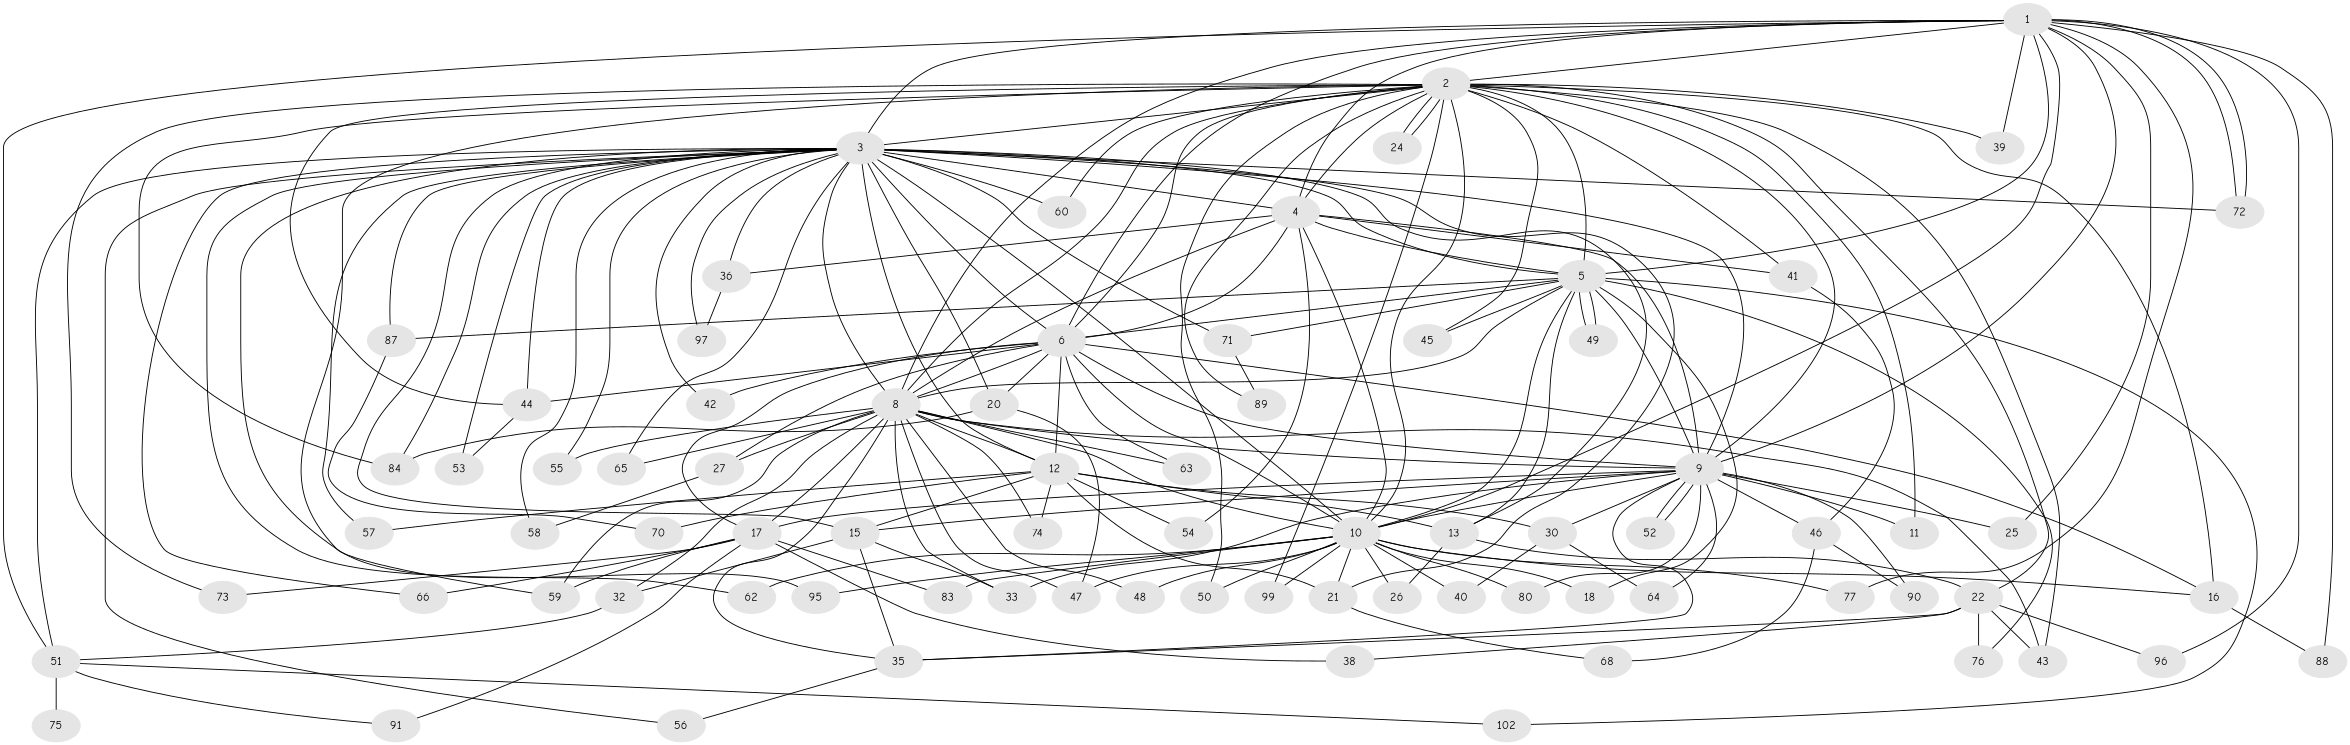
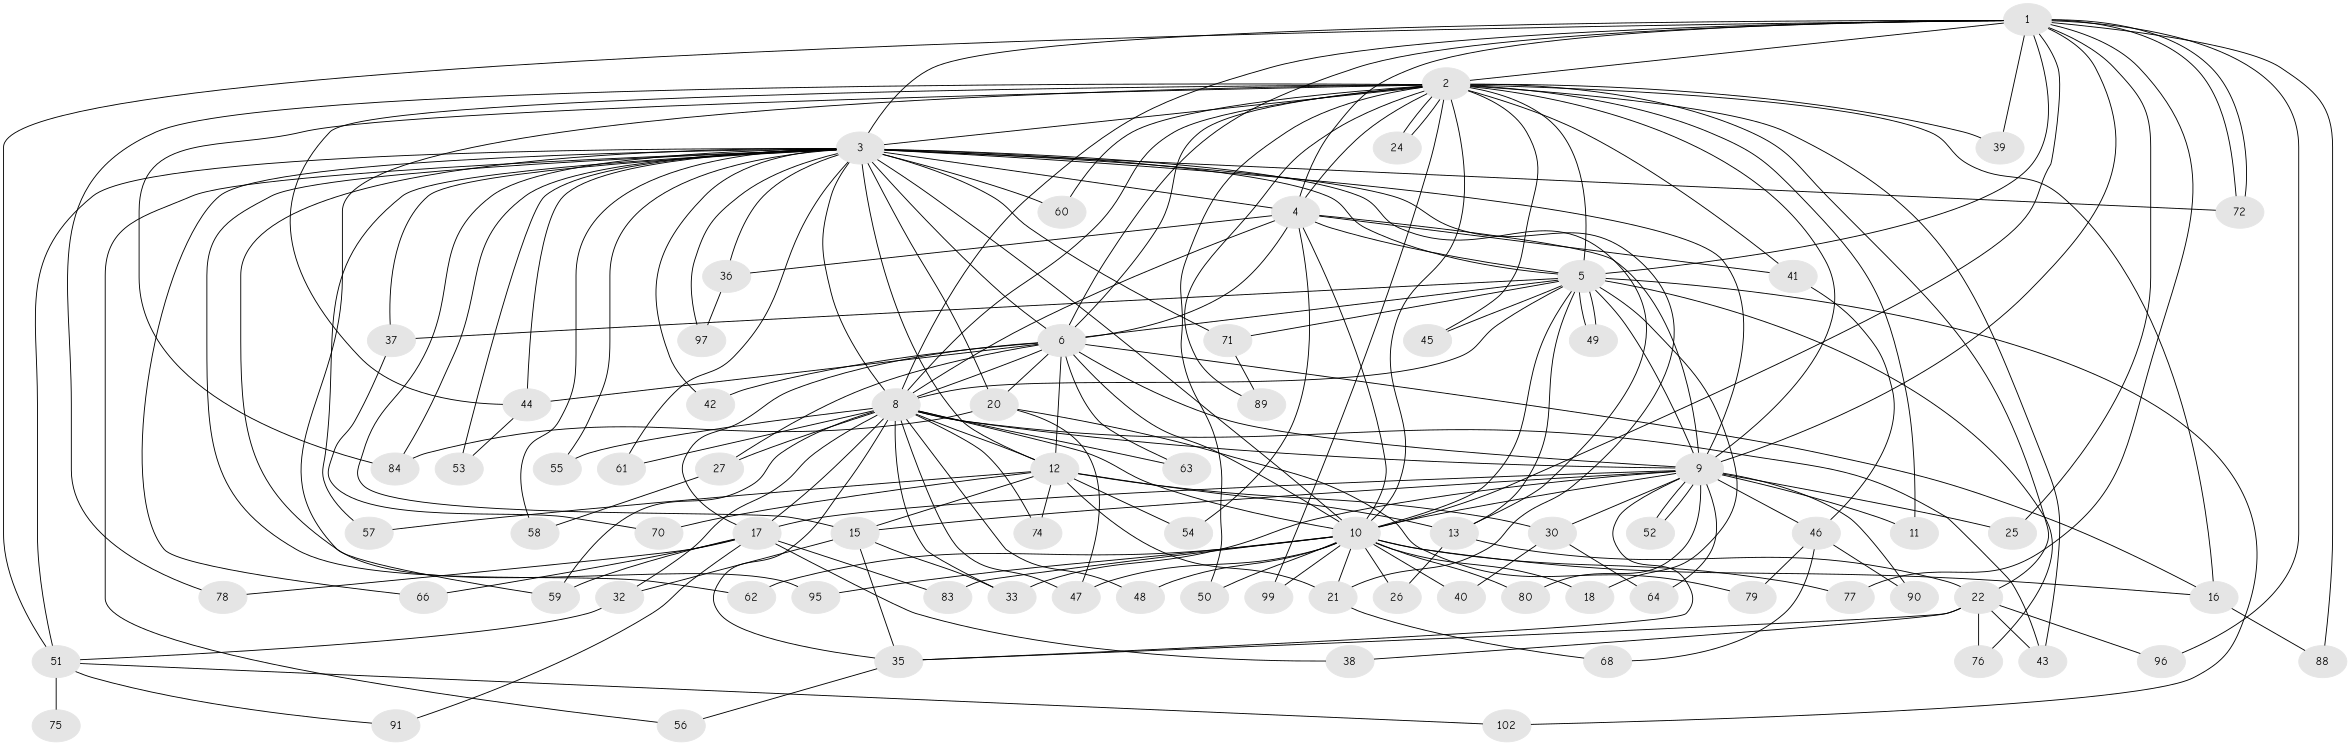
  graph {
    fontname="Comic Neue"
    node [color=gray90 fontname="Comic Neue" style=filled]
    edge [fontname="Comic Neue"]
    1 [super="+19"]
    2 [super="+93"]
    3 [super="+7"]
    4 [super="+67"]
    5 [super="+86"]
    6 [super="+94"]
    8 [super="+82"]
    9 [super="+28"]
    10 [super="+78"]
    25
    39
    51 [super="+69"]
    72 [super="+98"]
    77
    88
    96
    11
    16 [super="+34"]
    22 [super="+85"]
    24
    41
    43
    44
    45
    50
    59 [super="+87"]
    60
-   73
+   73 [label=78]
    84
    89
    99
    12 [super="+104"]
    13 [super="+23"]
    15 [super="+81"]
    20 [super="+29"]
    21
    36
-   37 [label=87]
+   37
    42
    53
    55
    56
    57
    58
    62
-   65
+   65 [label=61]
    66
    71
    95
    97
    54
    18 [super="+103"]
    49
    76
    102
    17 [super="+31"]
    27
    63
    32
    33 [super="+101"]
    35 [super="+100"]
    47 [super="+61"]
    48
    74
    30
    46
    52
    64
    80
    90
    26
    40
    83
    75
    91
    38
    70
+   79
    68
    1 -- 2 [weight=2]
    1 -- 3 [weight=2]
    1 -- 4
    1 -- 5
    1 -- 6
    1 -- 8 [weight=2]
    1 -- 9 [weight=2]
    1 -- 10
    1 -- 25
    1 -- 39
    1 -- 51
    1 -- 72
    1 -- 72
    1 -- 77
    1 -- 88
    1 -- 96
    2 -- 3 [weight=2]
    2 -- 4
    2 -- 5 [weight=2]
    2 -- 6
    2 -- 8
    2 -- 9
    2 -- 10
    2 -- 39
    2 -- 11
    2 -- 16
    2 -- 22 [weight=2]
    2 -- 24
    2 -- 24
    2 -- 41
    2 -- 43
    2 -- 44
    2 -- 45
    2 -- 50
    2 -- 59
    2 -- 60
    2 -- 73
    2 -- 84
    2 -- 89
    2 -- 99
    3 -- 4 [weight=2]
    3 -- 5 [weight=2]
    3 -- 6 [weight=2]
    3 -- 8 [weight=2]
    3 -- 9 [weight=2]
    3 -- 10 [weight=2]
    3 -- 51
    3 -- 72
    3 -- 44
    3 -- 60
    3 -- 84
    3 -- 12
    3 -- 13
    3 -- 15
    3 -- 20
    3 -- 21
    3 -- 36
    3 -- 37
    3 -- 42
    3 -- 53
    3 -- 55
    3 -- 56
    3 -- 57
    3 -- 58
    3 -- 62
    3 -- 65
    3 -- 66
    3 -- 71
    3 -- 95
    3 -- 97
    4 -- 5
    4 -- 6
    4 -- 8
    4 -- 9
    4 -- 10
    4 -- 41
    4 -- 36 [weight=2]
    4 -- 54
    5 -- 6
    5 -- 8
    5 -- 9
    5 -- 10
    5 -- 45
    5 -- 13
    5 -- 37
    5 -- 71
    5 -- 18
    5 -- 49
    5 -- 49
    5 -- 76
    5 -- 102
    6 -- 8
    6 -- 9
    6 -- 10
    6 -- 16
    6 -- 44
    6 -- 12
    6 -- 20 [weight=2]
    6 -- 42
    6 -- 17
    6 -- 27
    6 -- 63
    8 -- 9
    8 -- 10
    8 -- 43
    8 -- 59
    8 -- 12
    8 -- 55
    8 -- 65
    8 -- 17
    8 -- 27
    8 -- 63
    8 -- 32
    8 -- 33
    8 -- 35
    8 -- 47
    8 -- 48
    8 -- 74
    9 -- 10
    9 -- 25
    9 -- 11
    9 -- 15
    9 -- 17
    9 -- 33
    9 -- 35
    9 -- 30
    9 -- 46
    9 -- 52
    9 -- 52
    9 -- 64
    9 -- 80
    9 -- 90
    10 -- 77
    10 -- 16
    10 -- 50
    10 -- 99
    10 -- 21
    10 -- 62
    10 -- 95
    10 -- 18
    10 -- 47
    10 -- 48
    10 -- 80
    10 -- 26
    10 -- 40
    10 -- 83
    51 -- 102
    51 -- 75
    51 -- 91
    16 -- 88
    22 -- 96
    22 -- 43
    22 -- 76
    22 -- 35
    22 -- 38
    41 -- 46
    44 -- 53
    12 -- 13
    12 -- 15
    12 -- 21
    12 -- 57
    12 -- 54
    12 -- 74
    12 -- 30
    12 -- 70
    13 -- 22
    13 -- 26
    15 -- 32
    15 -- 33
    15 -- 35
    20 -- 84
    20 -- 47
+   20 -- 79
    21 -- 68
    36 -- 97
    37 -- 70
    71 -- 89
    17 -- 59
    17 -- 73
    17 -- 66
    17 -- 83
    17 -- 91
    17 -- 38
    27 -- 58
    32 -- 51
    35 -- 56
    30 -- 64
    30 -- 40
    46 -- 90
+   46 -- 79
    46 -- 68
  }
